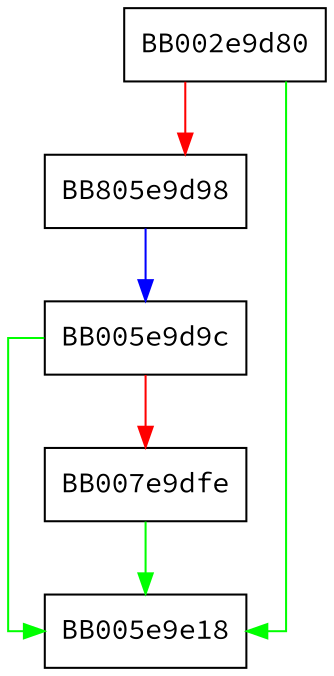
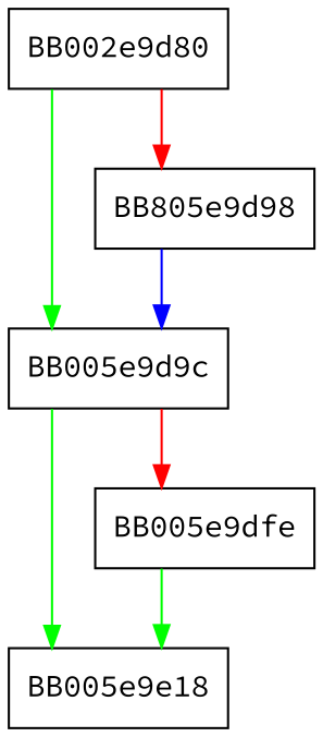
  digraph {
    fontname="Source Code Pro"
    splines=ortho
    node [fontname="Source Code Pro" shape=box]
    edge [color=green fontname="Source Code Pro"]
    n1 [label=BB002e9d80]
    BB005e9d9c
    n3 [label=BB805e9d98]
    BB005e9e18
-   BB005e9dfe [label=BB007e9dfe]
-   n1 -> BB005e9e18
+   BB005e9dfe
+   n1 -> BB005e9d9c
    n1 -> n3 [color=red]
    BB005e9d9c -> BB005e9e18
    BB005e9d9c -> BB005e9dfe [color=red]
    n3 -> BB005e9d9c [color=blue]
    BB005e9dfe -> BB005e9e18
  }
